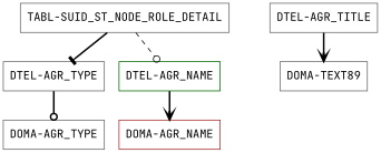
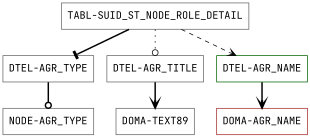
  digraph {
    fontname="JetBrains Mono"
    node [color=gray40 fontname="JetBrains Mono" shape=box]
    edge [arrowhead=odot fontname="JetBrains Mono" style=bold]
    "TABL-SUID_ST_NODE_ROLE_DETAIL"
    "DTEL-AGR_TYPE"
    "DTEL-AGR_TITLE"
    "DTEL-AGR_NAME" [color=darkgreen]
-   "DOMA-AGR_TYPE"
+   "DOMA-AGR_TYPE" [label="NODE-AGR_TYPE"]
    n6 [label="DOMA-TEXT89"]
    "DOMA-AGR_NAME" [color=brown]
    "TABL-SUID_ST_NODE_ROLE_DETAIL" -> "DTEL-AGR_TYPE" [arrowhead=tee]
-   "TABL-SUID_ST_NODE_ROLE_DETAIL" -> "DTEL-AGR_NAME" [style=dashed]
+   "TABL-SUID_ST_NODE_ROLE_DETAIL" -> "DTEL-AGR_TITLE" [style=dotted]
+   "TABL-SUID_ST_NODE_ROLE_DETAIL" -> "DTEL-AGR_NAME" [arrowhead=vee style=dashed]
    "DTEL-AGR_TYPE" -> "DOMA-AGR_TYPE"
    "DTEL-AGR_TITLE" -> n6 [arrowhead=vee]
    "DTEL-AGR_NAME" -> "DOMA-AGR_NAME" [arrowhead=vee]
  }
